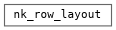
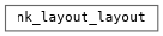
  digraph {
    rankdir=LR
    fontname="DejaVu Sans Mono"
-   n1 [color=grey40 fillcolor=white fontname="DejaVu Sans Mono" fontsize=10 height=0.2 label=nk_row_layout shape=box style=filled width=0.4]
+   n1 [color=grey40 fillcolor=white fontname="DejaVu Sans Mono" fontsize=10 height=0.2 label=nk_layout_layout shape=box style=filled width=0.4]
  }
